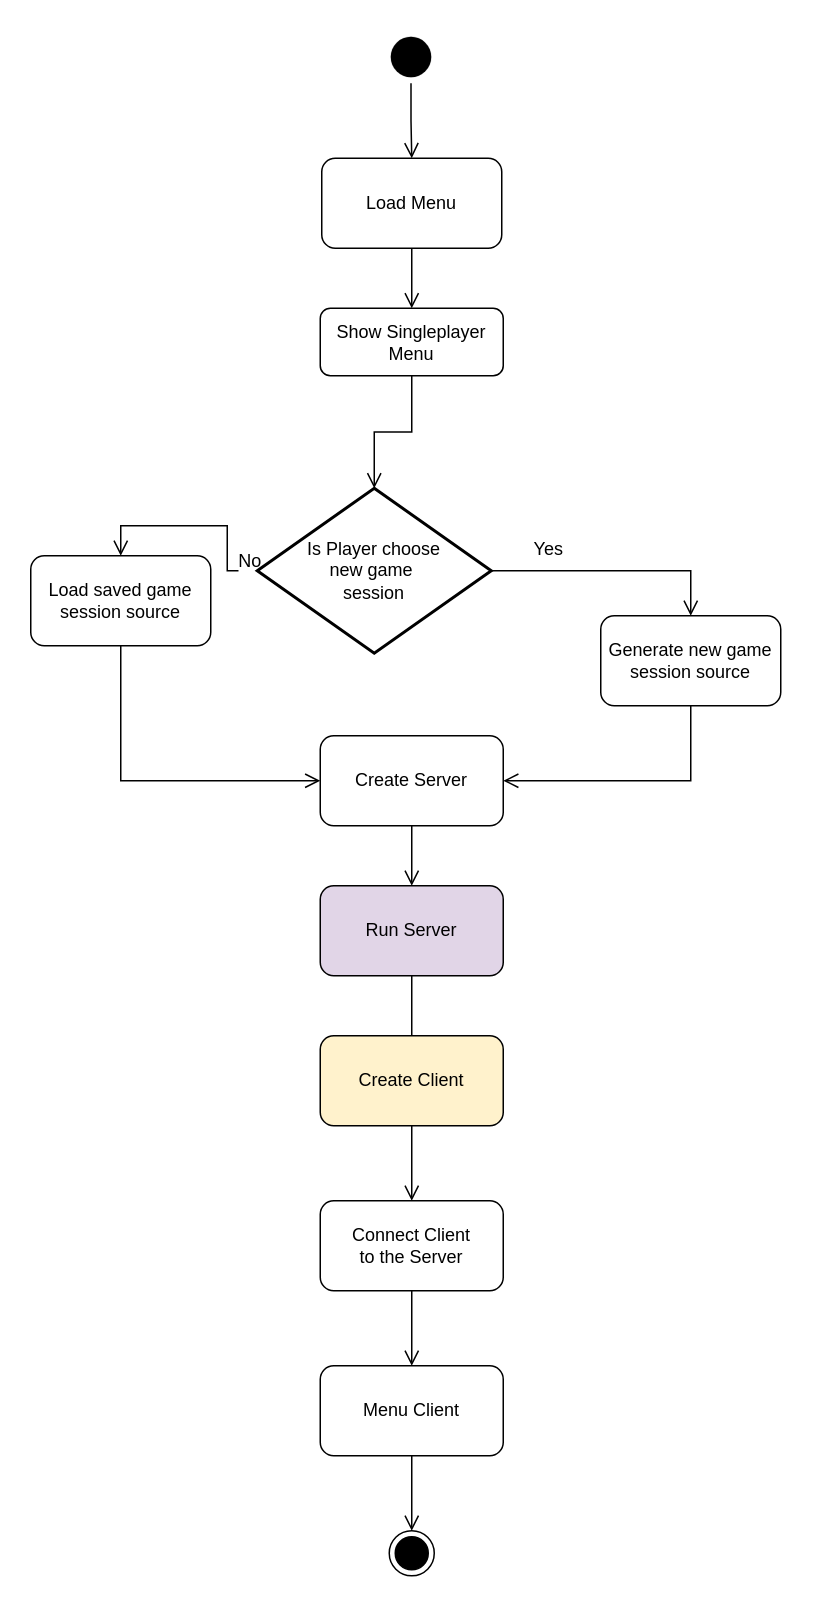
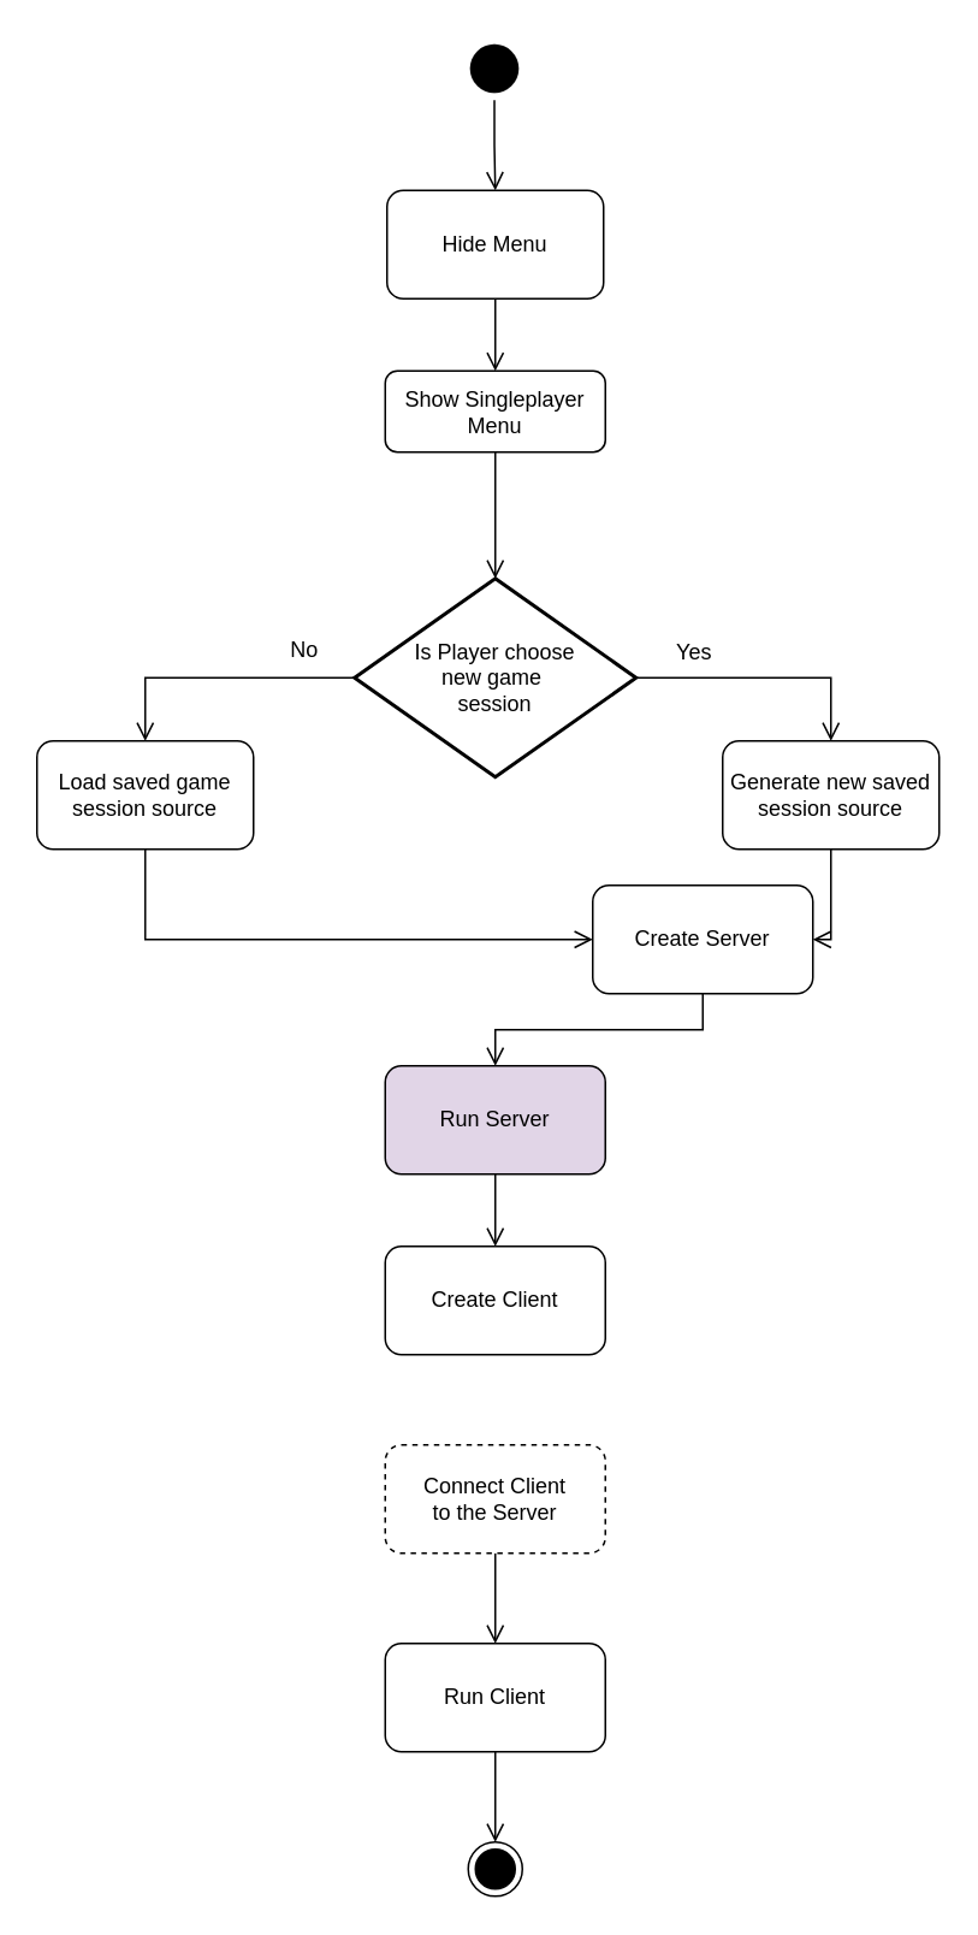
  <mxCell id="0" />
  <mxCell id="1" parent="0" />
  <mxCell id="2" value="" style="ellipse;html=1;shape=startState;fillColor=#000000;strokeColor=#000000;strokeWidth=0;" parent="1" vertex="1"><mxGeometry x="256" y="20" width="35" height="35" as="geometry" /></mxCell>
  <mxCell id="3" value="" style="edgeStyle=orthogonalEdgeStyle;html=1;verticalAlign=bottom;endArrow=open;endSize=8;strokeColor=#000000;rounded=0;entryX=0.5;entryY=0;entryDx=0;entryDy=0;" parent="1" source="2" target="5" edge="1"><mxGeometry relative="1" as="geometry"><mxPoint x="273" y="85" as="targetPoint" /></mxGeometry></mxCell>
  <mxCell id="4" style="edgeStyle=orthogonalEdgeStyle;rounded=0;orthogonalLoop=1;jettySize=auto;html=1;strokeColor=#000000;endArrow=open;endFill=0;strokeWidth=1;endSize=8;entryX=0.5;entryY=0;entryDx=0;entryDy=0;" parent="1" source="5" target="7" edge="1"><mxGeometry relative="1" as="geometry"><mxPoint x="298" y="235" as="targetPoint" /></mxGeometry></mxCell>
- <mxCell id="5" value="Load&amp;nbsp;Menu" style="rounded=1;whiteSpace=wrap;html=1;strokeColor=#000000;" parent="1" vertex="1"><mxGeometry x="214" y="105" width="120" height="60" as="geometry" /></mxCell>
+ <mxCell id="5" value="Hide&amp;nbsp;Menu" style="rounded=1;whiteSpace=wrap;html=1;strokeColor=#000000;" parent="1" vertex="1"><mxGeometry x="214" y="105" width="120" height="60" as="geometry" /></mxCell>
  <mxCell id="6" style="edgeStyle=orthogonalEdgeStyle;rounded=0;orthogonalLoop=1;jettySize=auto;html=1;entryX=0.5;entryY=0;entryDx=0;entryDy=0;entryPerimeter=0;endArrow=open;endFill=0;endSize=8;strokeColor=#000000;strokeWidth=1;" parent="1" source="7" target="16" edge="1"><mxGeometry relative="1" as="geometry" /></mxCell>
  <mxCell id="7" value="Show Singleplayer Menu" style="rounded=1;whiteSpace=wrap;html=1;strokeColor=#000000;" parent="1" vertex="1"><mxGeometry x="213" y="205" width="122" height="45" as="geometry" /></mxCell>
  <mxCell id="8" style="edgeStyle=orthogonalEdgeStyle;rounded=0;orthogonalLoop=1;jettySize=auto;html=1;entryX=0.5;entryY=0;entryDx=0;entryDy=0;endArrow=open;endFill=0;endSize=8;strokeColor=#000000;strokeWidth=1;" parent="1" source="9" target="11" edge="1"><mxGeometry relative="1" as="geometry" /></mxCell>
- <mxCell id="9" value="Create Server" style="rounded=1;whiteSpace=wrap;html=1;strokeColor=#000000;" parent="1" vertex="1"><mxGeometry x="213" y="490" width="122" height="60" as="geometry" /></mxCell>
- <mxCell id="10" style="edgeStyle=orthogonalEdgeStyle;rounded=0;orthogonalLoop=1;jettySize=auto;html=1;entryX=0.5;entryY=0;entryDx=0;entryDy=0;fontSize=12;endArrow=none;endFill=0;endSize=8;strokeColor=#000000;strokeWidth=1;" parent="1" source="11" target="22" edge="1"><mxGeometry relative="1" as="geometry" /></mxCell>
+ <mxCell id="9" value="Create Server" style="rounded=1;whiteSpace=wrap;html=1;strokeColor=#000000;" parent="1" vertex="1"><mxGeometry x="328" y="490" width="122" height="60" as="geometry" /></mxCell>
+ <mxCell id="10" style="edgeStyle=orthogonalEdgeStyle;rounded=0;orthogonalLoop=1;jettySize=auto;html=1;entryX=0.5;entryY=0;entryDx=0;entryDy=0;fontSize=12;endArrow=open;endFill=0;endSize=8;strokeColor=#000000;strokeWidth=1;" parent="1" source="11" target="22" edge="1"><mxGeometry relative="1" as="geometry" /></mxCell>
  <mxCell id="11" value="Run Server" style="rounded=1;whiteSpace=wrap;html=1;strokeColor=#000000;fillColor=#e1d5e7;" parent="1" vertex="1"><mxGeometry x="213" y="590" width="122" height="60" as="geometry" /></mxCell>
  <mxCell id="12" value="" style="ellipse;html=1;shape=endState;fillColor=#000000;strokeColor=#000000;" parent="1" vertex="1"><mxGeometry x="259" y="1020" width="30" height="30" as="geometry" /></mxCell>
  <mxCell id="13" style="edgeStyle=orthogonalEdgeStyle;rounded=0;orthogonalLoop=1;jettySize=auto;html=1;entryX=0.5;entryY=0;entryDx=0;entryDy=0;endArrow=open;endFill=0;endSize=8;strokeColor=#000000;strokeWidth=1;" parent="1" source="16" target="18" edge="1"><mxGeometry relative="1" as="geometry" /></mxCell>
  <mxCell id="14" value="Yes" style="edgeLabel;html=1;align=center;verticalAlign=middle;resizable=0;points=[];fontSize=12;" parent="13" vertex="1" connectable="0"><mxGeometry x="-0.399" y="3" relative="1" as="geometry"><mxPoint x="-12" y="-12" as="offset" /></mxGeometry></mxCell>
  <mxCell id="15" value="No" style="edgeStyle=orthogonalEdgeStyle;rounded=0;orthogonalLoop=1;jettySize=auto;html=1;entryX=0.5;entryY=0;entryDx=0;entryDy=0;endArrow=open;endFill=0;endSize=8;strokeColor=#000000;strokeWidth=1;fontSize=12;" parent="1" source="16" target="20" edge="1"><mxGeometry x="-0.631" y="-15" relative="1" as="geometry"><mxPoint as="offset" /></mxGeometry></mxCell>
- <mxCell id="16" value="Is Player choose&lt;br&gt;new game&amp;nbsp;&lt;br&gt;session" style="strokeWidth=2;html=1;shape=mxgraph.flowchart.decision;whiteSpace=wrap;" parent="1" vertex="1"><mxGeometry x="171" y="325" width="156" height="110" as="geometry" /></mxCell>
+ <mxCell id="16" value="Is Player choose&lt;br&gt;new game&amp;nbsp;&lt;br&gt;session" style="strokeWidth=2;html=1;shape=mxgraph.flowchart.decision;whiteSpace=wrap;" parent="1" vertex="1"><mxGeometry x="196" y="320" width="156" height="110" as="geometry" /></mxCell>
  <mxCell id="17" style="edgeStyle=orthogonalEdgeStyle;rounded=0;orthogonalLoop=1;jettySize=auto;html=1;entryX=1;entryY=0.5;entryDx=0;entryDy=0;fontSize=12;endArrow=open;endFill=0;endSize=8;strokeColor=#000000;strokeWidth=1;" parent="1" source="18" target="9" edge="1"><mxGeometry relative="1" as="geometry"><Array as="points"><mxPoint x="460" y="520" /></Array></mxGeometry></mxCell>
- <mxCell id="18" value="&lt;span style=&quot;&quot;&gt;Generate new game session&amp;nbsp;&lt;/span&gt;&lt;span style=&quot;&quot;&gt;source&lt;/span&gt;" style="rounded=1;whiteSpace=wrap;html=1;strokeColor=#000000;strokeWidth=1;" parent="1" vertex="1"><mxGeometry x="400" y="410" width="120" height="60" as="geometry" /></mxCell>
+ <mxCell id="18" value="&lt;span style=&quot;&quot;&gt;Generate new saved session&amp;nbsp;&lt;/span&gt;&lt;span style=&quot;&quot;&gt;source&lt;/span&gt;" style="rounded=1;whiteSpace=wrap;html=1;strokeColor=#000000;strokeWidth=1;" parent="1" vertex="1"><mxGeometry x="400" y="410" width="120" height="60" as="geometry" /></mxCell>
  <mxCell id="19" style="edgeStyle=orthogonalEdgeStyle;rounded=0;orthogonalLoop=1;jettySize=auto;html=1;entryX=0;entryY=0.5;entryDx=0;entryDy=0;fontSize=12;endArrow=open;endFill=0;endSize=8;strokeColor=#000000;strokeWidth=1;" parent="1" source="20" target="9" edge="1"><mxGeometry relative="1" as="geometry"><Array as="points"><mxPoint x="80" y="520" /></Array></mxGeometry></mxCell>
- <mxCell id="20" value="&lt;span style=&quot;&quot;&gt;Load saved game session&amp;nbsp;&lt;/span&gt;&lt;span style=&quot;&quot;&gt;source&lt;/span&gt;" style="rounded=1;whiteSpace=wrap;html=1;strokeColor=#000000;strokeWidth=1;" parent="1" vertex="1"><mxGeometry x="20" y="370" width="120" height="60" as="geometry" /></mxCell>
- <mxCell id="21" style="edgeStyle=orthogonalEdgeStyle;rounded=0;orthogonalLoop=1;jettySize=auto;html=1;entryX=0.5;entryY=0;entryDx=0;entryDy=0;fontSize=12;endArrow=open;endFill=0;endSize=8;strokeColor=#000000;strokeWidth=1;" parent="1" source="22" target="24" edge="1"><mxGeometry relative="1" as="geometry" /></mxCell>
- <mxCell id="22" value="Create Client" style="rounded=1;whiteSpace=wrap;html=1;strokeColor=#000000;fillColor=#fff2cc;" parent="1" vertex="1"><mxGeometry x="213" y="690" width="122" height="60" as="geometry" /></mxCell>
+ <mxCell id="20" value="&lt;span style=&quot;&quot;&gt;Load saved game session&amp;nbsp;&lt;/span&gt;&lt;span style=&quot;&quot;&gt;source&lt;/span&gt;" style="rounded=1;whiteSpace=wrap;html=1;strokeColor=#000000;strokeWidth=1;" parent="1" vertex="1"><mxGeometry x="20" y="410" width="120" height="60" as="geometry" /></mxCell>
+ <mxCell id="22" value="Create Client" style="rounded=1;whiteSpace=wrap;html=1;strokeColor=#000000;" parent="1" vertex="1"><mxGeometry x="213" y="690" width="122" height="60" as="geometry" /></mxCell>
  <mxCell id="23" style="edgeStyle=orthogonalEdgeStyle;rounded=0;orthogonalLoop=1;jettySize=auto;html=1;entryX=0.5;entryY=0;entryDx=0;entryDy=0;fontSize=12;endArrow=open;endFill=0;endSize=8;strokeColor=#000000;strokeWidth=1;" parent="1" source="24" target="26" edge="1"><mxGeometry relative="1" as="geometry" /></mxCell>
- <mxCell id="24" value="Connect Client &lt;br&gt;to the Server" style="rounded=1;whiteSpace=wrap;html=1;strokeColor=#000000;" parent="1" vertex="1"><mxGeometry x="213" y="800" width="122" height="60" as="geometry" /></mxCell>
+ <mxCell id="24" value="Connect Client &lt;br&gt;to the Server" style="rounded=1;whiteSpace=wrap;html=1;strokeColor=#000000;dashed=1;" parent="1" vertex="1"><mxGeometry x="213" y="800" width="122" height="60" as="geometry" /></mxCell>
  <mxCell id="25" style="edgeStyle=orthogonalEdgeStyle;rounded=0;orthogonalLoop=1;jettySize=auto;html=1;entryX=0.5;entryY=0;entryDx=0;entryDy=0;fontSize=12;endArrow=open;endFill=0;endSize=8;strokeColor=#000000;strokeWidth=1;" parent="1" source="26" target="12" edge="1"><mxGeometry relative="1" as="geometry" /></mxCell>
- <mxCell id="26" value="Menu Client" style="rounded=1;whiteSpace=wrap;html=1;strokeColor=#000000;" parent="1" vertex="1"><mxGeometry x="213" y="910" width="122" height="60" as="geometry" /></mxCell>
+ <mxCell id="26" value="Run Client" style="rounded=1;whiteSpace=wrap;html=1;strokeColor=#000000;" parent="1" vertex="1"><mxGeometry x="213" y="910" width="122" height="60" as="geometry" /></mxCell>
